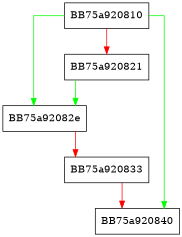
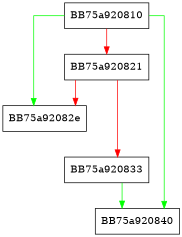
  digraph {
    splines=ortho
    node [shape=box]
    edge [color=red]
    BB75a920810
    BB75a92082e
    n3 [label=BB75a920821]
    BB75a920840
    BB75a920833
    BB75a920810 -> BB75a92082e [color=green]
    BB75a920810 -> n3
    BB75a920810 -> BB75a920840 [color=green]
-   BB75a92082e -> BB75a920833
-   n3 -> BB75a92082e [color=green]
-   BB75a920833 -> BB75a920840
+   n3 -> BB75a920833
+   n3 -> BB75a92082e
+   BB75a920833 -> BB75a920840 [color=green]
  }
